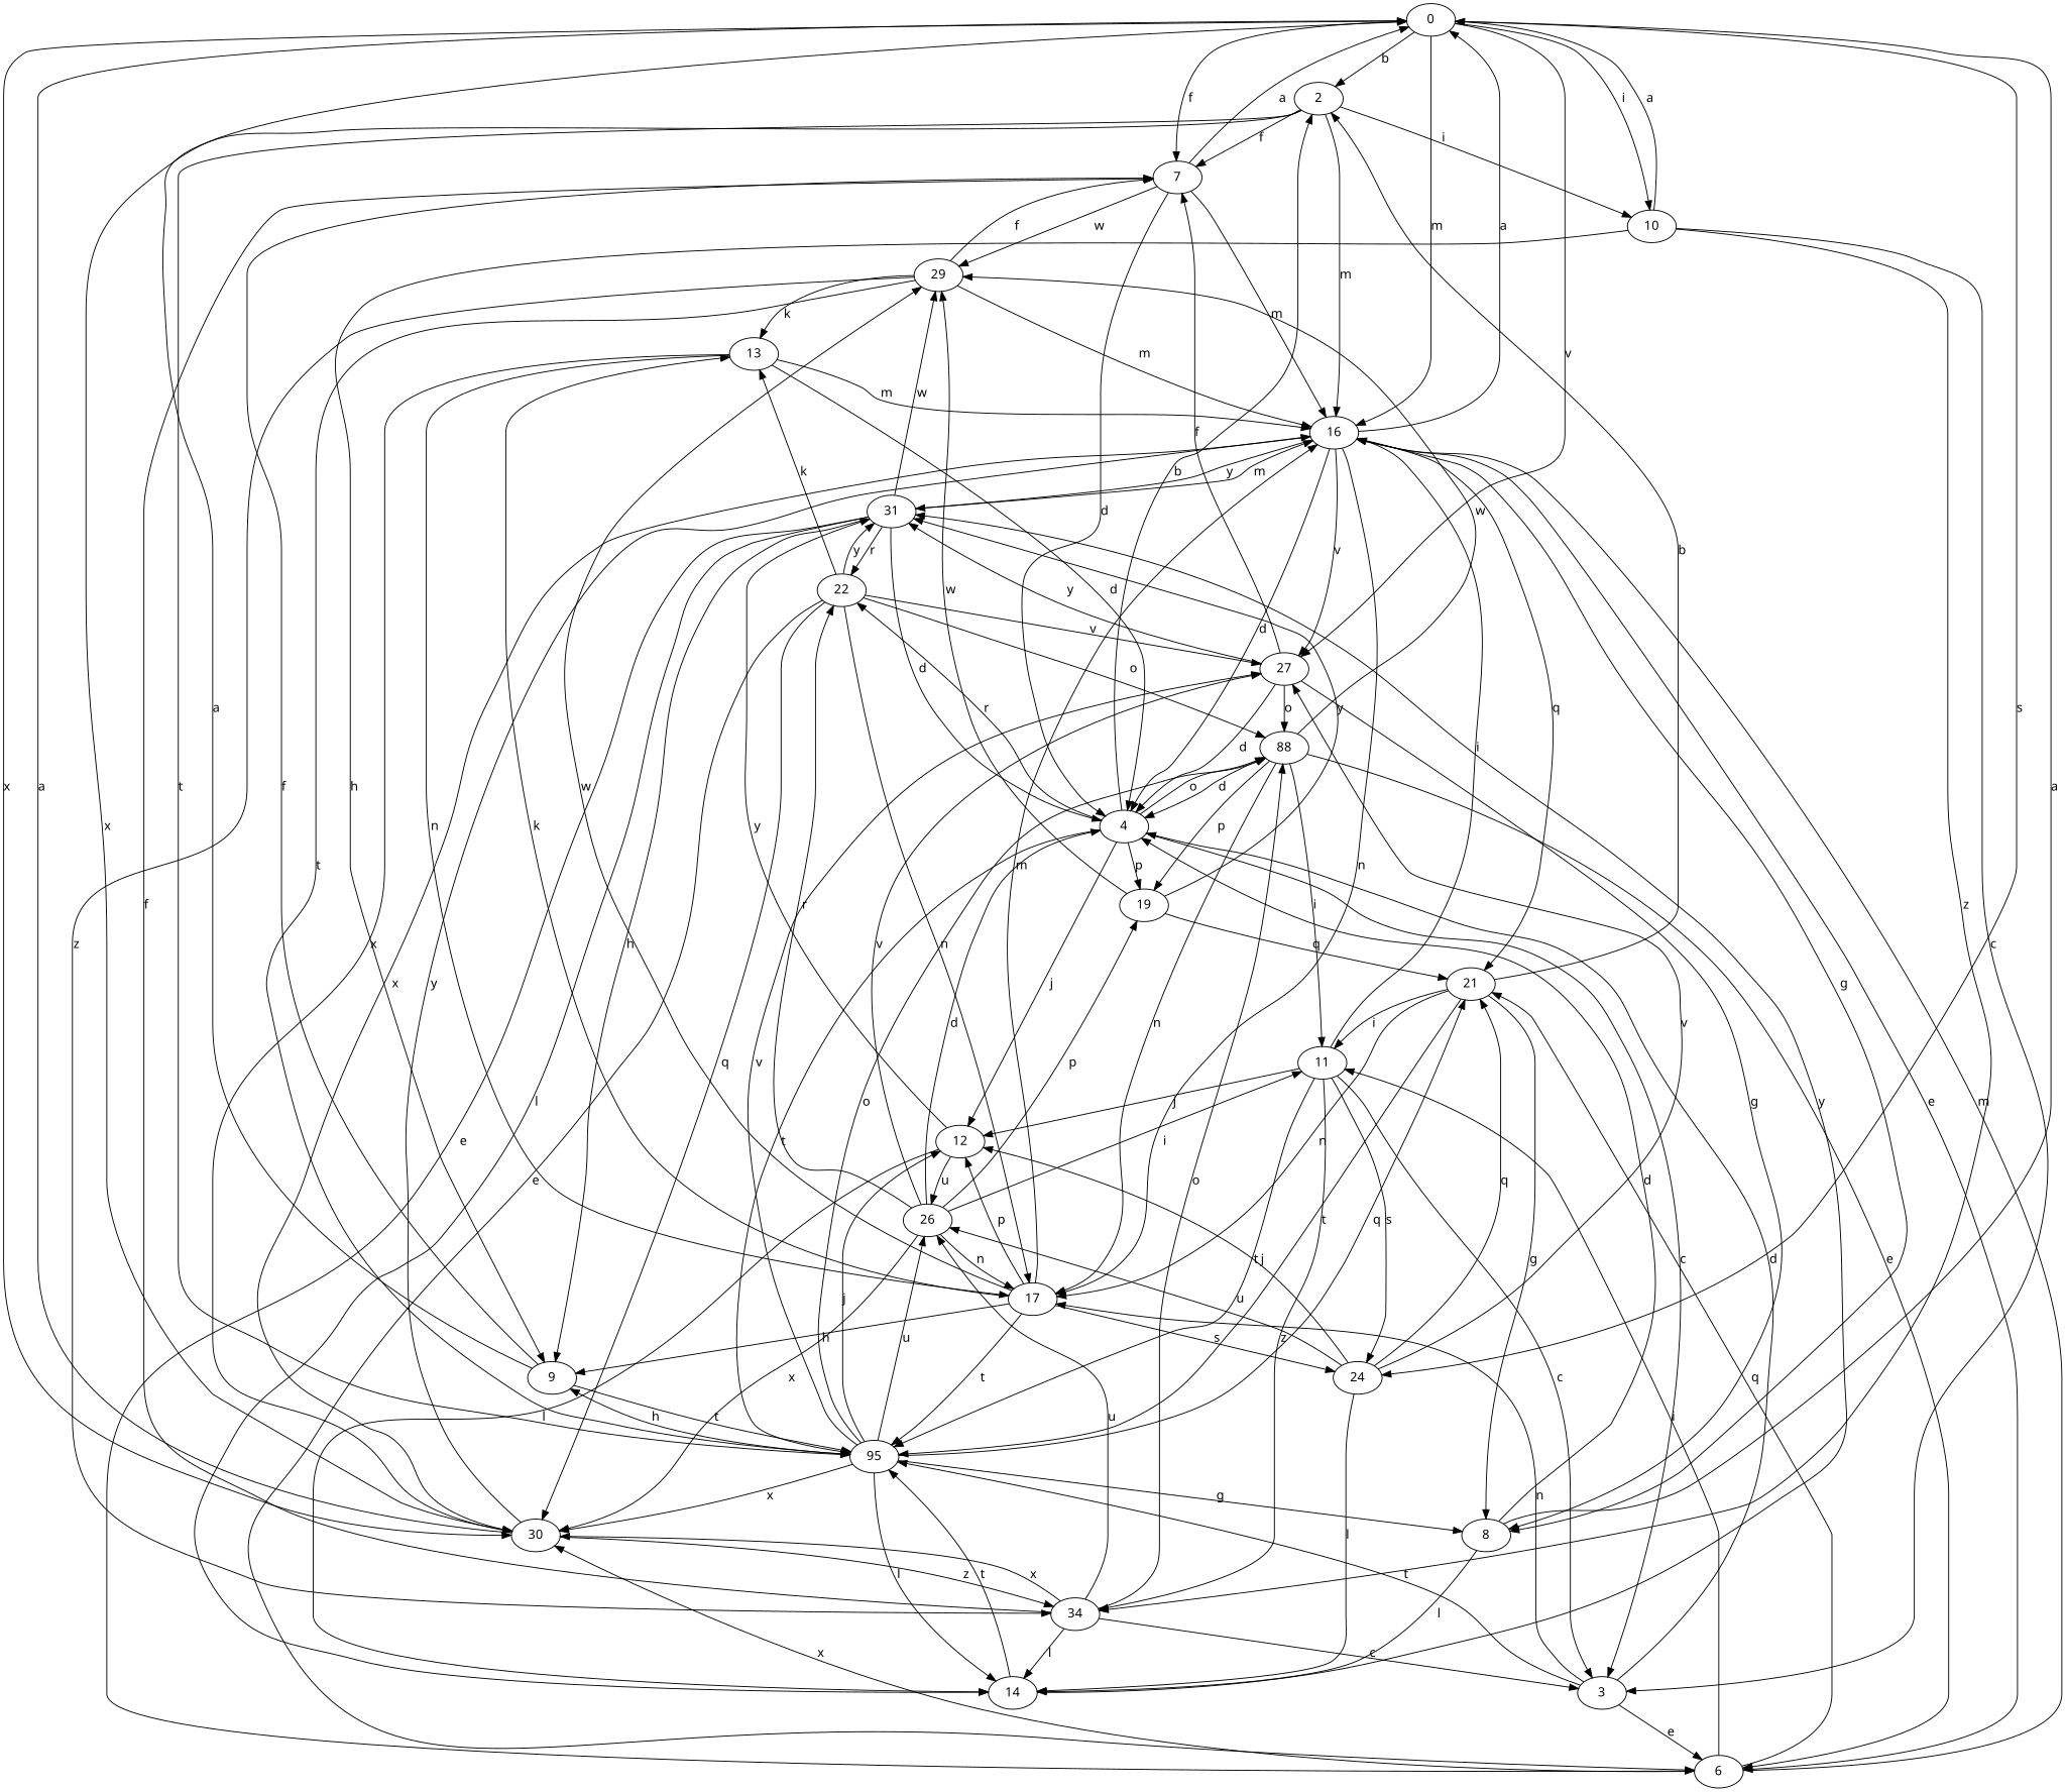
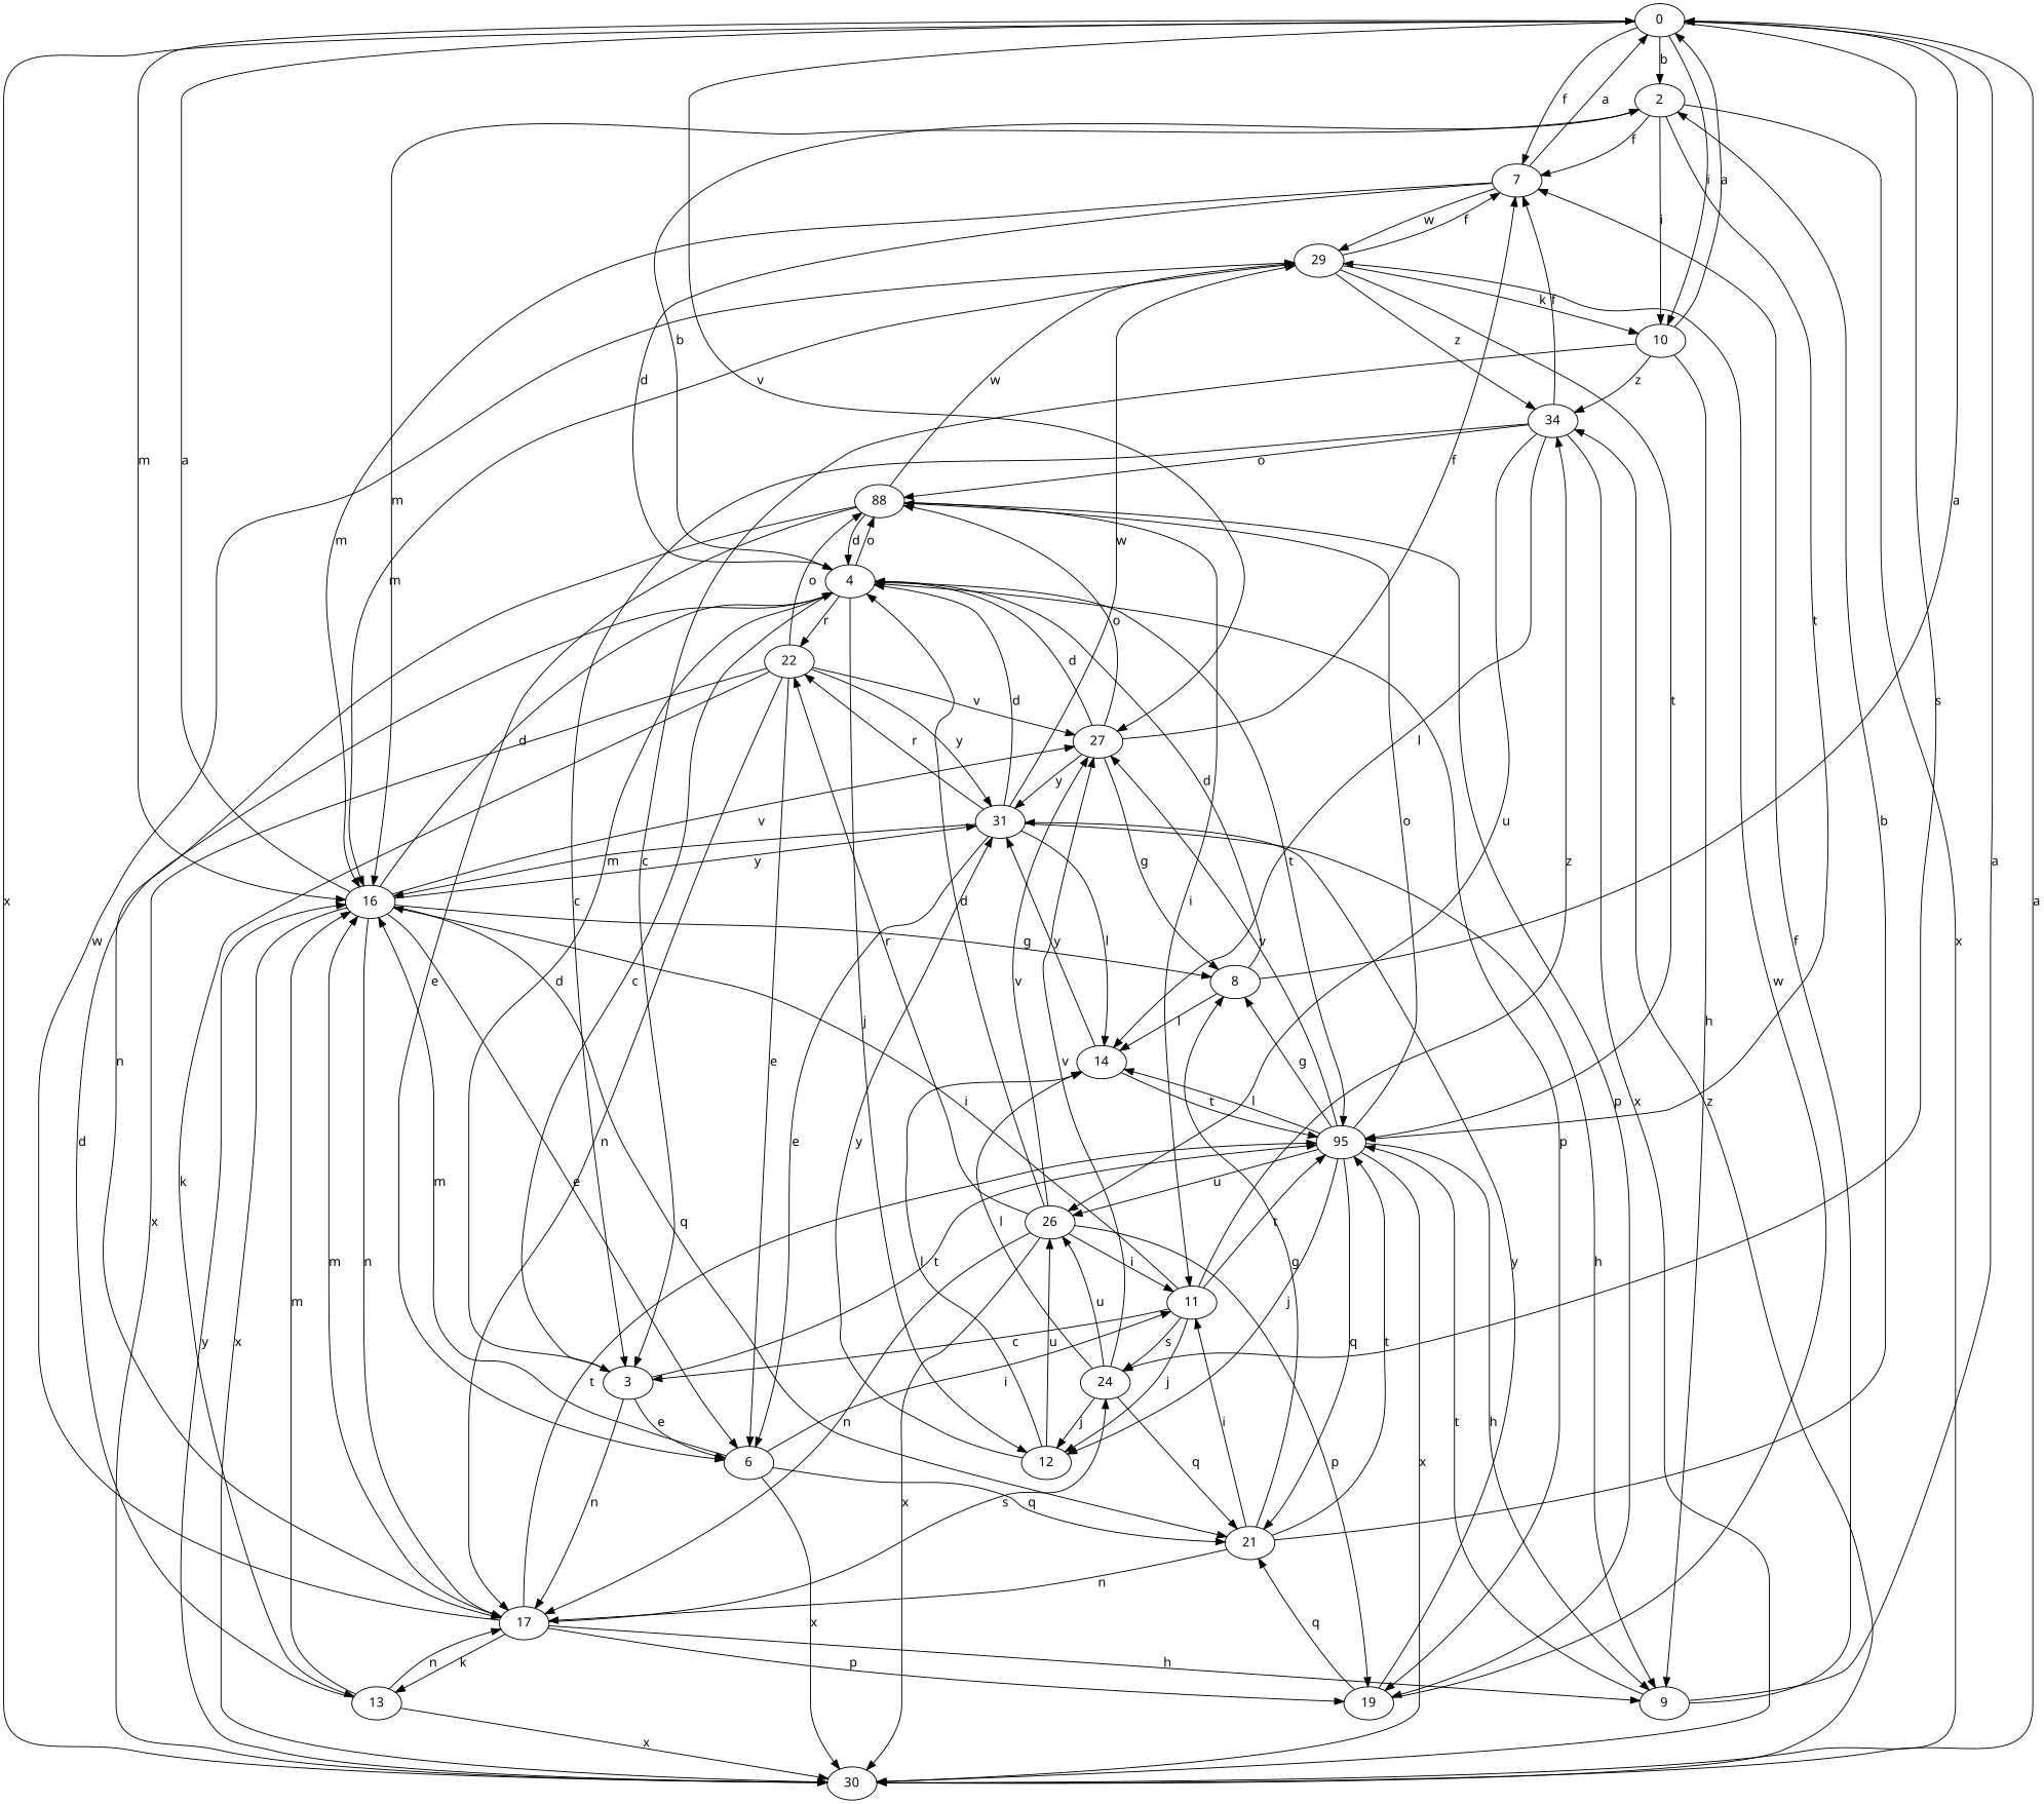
  strict digraph {
    fontname="Noto Sans"
    node [fontname="Noto Sans"]
    edge [fontname="Noto Sans"]
    0
    2
    7
    10
    16
    24
    27
    30
    n9 [label=95]
    4
    29
    3
    9
    34
    6
    17
    21
    8
    31
    12
    14
    26
    n23 [label=88]
    19
    22
    11
    13
    0 -> 2 [label=b]
    0 -> 7 [label=f]
    0 -> 10 [label=i]
    0 -> 16 [label=m]
    0 -> 24 [label=s]
    0 -> 27 [label=v]
    0 -> 30 [label=x]
    2 -> 7 [label=f]
    2 -> 10 [label=i]
    2 -> 16 [label=m]
    2 -> 30 [label=x]
    2 -> n9 [label=t]
    7 -> 0 [label=a]
    7 -> 16 [label=m]
    7 -> 4 [label=d]
    7 -> 29 [label=w]
    10 -> 0 [label=a]
    10 -> 3 [label=c]
    10 -> 9 [label=h]
    10 -> 34 [label=z]
    16 -> 0 [label=a]
    16 -> 27 [label=v]
    16 -> 30 [label=x]
    16 -> 4 [label=d]
    16 -> 6 [label=e]
    16 -> 17 [label=n]
    16 -> 21 [label=q]
    16 -> 8 [label=g]
    16 -> 31 [label=y]
    24 -> 27 [label=v]
    24 -> 21 [label=q]
    24 -> 12 [label=j]
    24 -> 14 [label=l]
    24 -> 26 [label=u]
    27 -> 7 [label=f]
    27 -> 4 [label=d]
    27 -> 8 [label=g]
    27 -> 31 [label=y]
    27 -> n23 [label=o]
    30 -> 0 [label=a]
    30 -> 16 [label=y]
    30 -> 34 [label=z]
    n9 -> 27 [label=v]
    n9 -> 30 [label=x]
    n9 -> 9 [label=h]
    n9 -> 21 [label=q]
    n9 -> 8 [label=g]
    n9 -> 12 [label=j]
    n9 -> 14 [label=l]
    n9 -> 26 [label=u]
    n9 -> n23 [label=o]
    4 -> 2 [label=b]
    4 -> n9 [label=t]
    4 -> 3 [label=c]
    4 -> 12 [label=j]
    4 -> n23 [label=o]
    4 -> 19 [label=p]
    4 -> 22 [label=r]
    29 -> 7 [label=f]
    29 -> 16 [label=m]
    29 -> n9 [label=t]
    29 -> 34 [label=z]
-   29 -> 13 [label=k]
+   29 -> 10 [label=k]
    3 -> n9 [label=t]
    3 -> 4 [label=d]
    3 -> 6 [label=e]
    3 -> 17 [label=n]
    9 -> 0 [label=a]
    9 -> 7 [label=f]
    9 -> n9 [label=t]
    34 -> 7 [label=f]
    34 -> 30 [label=x]
    34 -> 3 [label=c]
    34 -> 14 [label=l]
    34 -> 26 [label=u]
    34 -> n23 [label=o]
    6 -> 16 [label=m]
    6 -> 30 [label=x]
    6 -> 21 [label=q]
    6 -> 11 [label=i]
    17 -> 16 [label=m]
    17 -> 24 [label=s]
    17 -> n9 [label=t]
    17 -> 29 [label=w]
    17 -> 9 [label=h]
-   17 -> 12 [label=p]
+   17 -> 19 [label=p]
    17 -> 13 [label=k]
    21 -> 2 [label=b]
    21 -> n9 [label=t]
    21 -> 17 [label=n]
    21 -> 8 [label=g]
    21 -> 11 [label=i]
    8 -> 0 [label=a]
    8 -> 4 [label=d]
    8 -> 14 [label=l]
    31 -> 16 [label=m]
    31 -> 4 [label=d]
    31 -> 29 [label=w]
    31 -> 9 [label=h]
    31 -> 6 [label=e]
    31 -> 14 [label=l]
    31 -> 22 [label=r]
    12 -> 31 [label=y]
    12 -> 14 [label=l]
    12 -> 26 [label=u]
    14 -> n9 [label=t]
    14 -> 31 [label=y]
    26 -> 27 [label=v]
    26 -> 30 [label=x]
    26 -> 4 [label=d]
    26 -> 17 [label=n]
    26 -> 19 [label=p]
    26 -> 22 [label=r]
    26 -> 11 [label=i]
    n23 -> 4 [label=d]
    n23 -> 29 [label=w]
    n23 -> 6 [label=e]
    n23 -> 17 [label=n]
    n23 -> 19 [label=p]
    n23 -> 11 [label=i]
    19 -> 29 [label=w]
    19 -> 21 [label=q]
    19 -> 31 [label=y]
    22 -> 27 [label=v]
-   22 -> 30 [label=q]
+   22 -> 30 [label=x]
    22 -> 6 [label=e]
    22 -> 17 [label=n]
    22 -> 31 [label=y]
    22 -> n23 [label=o]
    22 -> 13 [label=k]
    11 -> 16 [label=i]
    11 -> 24 [label=s]
    11 -> n9 [label=t]
    11 -> 3 [label=c]
    11 -> 34 [label=z]
    11 -> 12 [label=j]
    13 -> 16 [label=m]
    13 -> 30 [label=x]
    13 -> 4 [label=d]
    13 -> 17 [label=n]
  }
